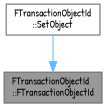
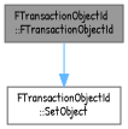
  digraph {
    rankdir=TB
    fontname="Patrick Hand"
    node [fontname="Patrick Hand" fontsize=10 shape=box style=filled]
    n1 [color=gray40 fillcolor=grey60 fontcolor=black height=0.2 label="FTransactionObjectId\l::FTransactionObjectId" width=0.4]
    n2 [color=grey40 fillcolor=white height=0.2 label="FTransactionObjectId\l::SetObject" width=0.4]
-   n2 -> n1 [color=steelblue1 fontname="Patrick Hand" fontsize=10 labelfontname=Helvetica labelfontsize=10 style=solid]
+   n1 -> n2 [color=steelblue1 fontname="Patrick Hand" fontsize=10 labelfontname=Helvetica labelfontsize=10 style=solid]
  }
